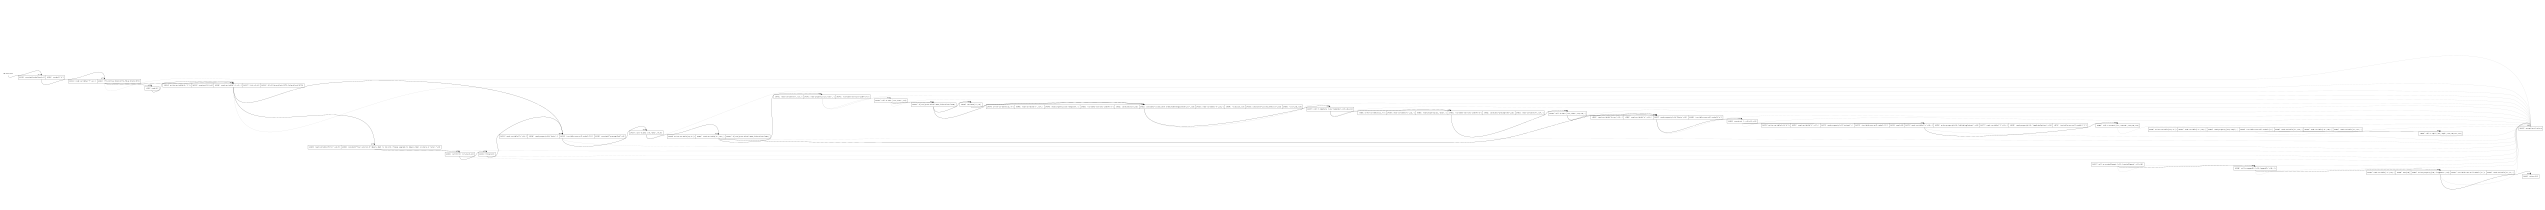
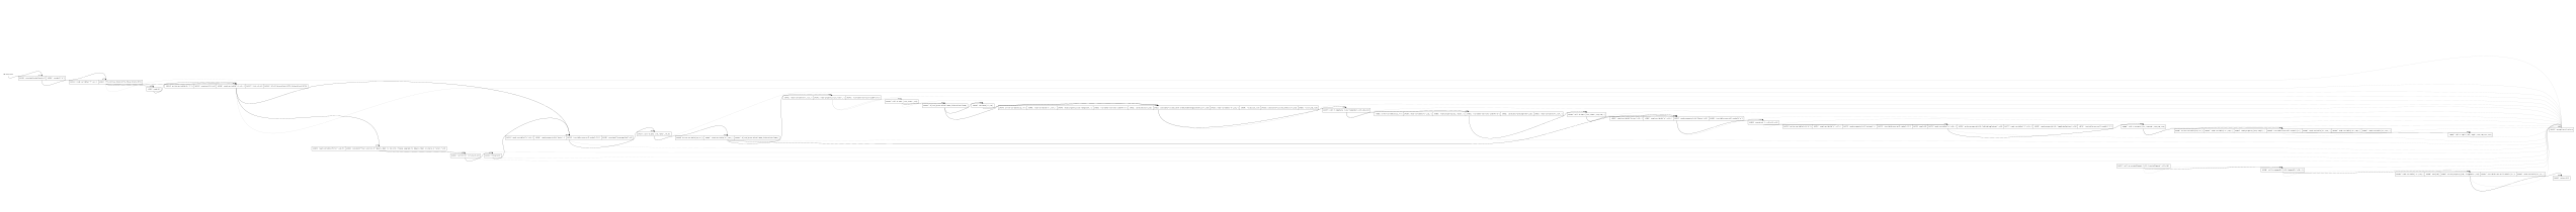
  digraph {
    fontname="Source Code Pro"
    rankdir=LR
    node [fontname="Source Code Pro" shape=record]
    edge [fontname="Source Code Pro" headport=n tailport=s]
    BB_entry382 [shape=none]
    n2 [label="{14319: constant[undefined,v1]|14320: vardecl['h']}"]
    n3 [label="{14321: read-variable['f',v2,-]|14322: if[v2](true-block:4774,false-block:4773)}"]
    n4 [label="{14324: write-variable[v2,'f']*|14325: constant[2.0,v4]|14326: read-variable['a',v5,-]|14327: \>[v4,v5,v3]|14328: if[v3](true-block:4775,false-block:4778)}"]
    n5 [label="{14323: new[v2]}"]
    n6 [label="{14405: exceptional-return}"]
    n7 [label="{14329: read-variable['Error',v8,v7]|14330: constant[\"Your version of jQuery.tmpl is too old. Please upgrade to jQuery.tmpl 1.0.0pre or later.\",v9]}"]
    n8 [label="{14333: read-variable['b',v8,-]|14334: read-property[v8,'data',-]|14335: \<variable-non-null-undef\>['b']|14336: constant[\"precompiled\",v9]}"]
    n9 [label="{14331: call-Error [v7,v8,v9,v6]}"]
    n10 [label="{14337: call-b.data [v8,'data',v9,v6]}"]
    n11 [label="{14332: throw[v6]*}"]
    n12 [label="{14338: write-variable[v6,'h']*|14339: read-variable['h',v10,-]|14340: if[v10](true-block:4789,false-block:4781)}"]
    n13 [label="{14365: read-variable['Array',v12,-]|14366: read-variable['e',v14,-]|14367: read-property[v14,'$data',v13]|14368: \<variable-non-null-undef\>['e']}"]
    n14 [label="{14341: read-variable['b',v13,-]|14342: read-property[v13,'text',-]|14343: \<variable-non-null-undef\>['b']}"]
    n15 [label="{14369: construct [-,v12,v13,v11]}"]
    n16 [label="{14344: call-b.text [v13,'text',v11]}"]
    n17 [label="{14370: write-variable[v11,'b']*|14371: read-variable['t',v17,-]|14372: read-property[v17,'extend',-]|14373: \<variable-non-null-undef\>['t']|14374: new[v18]|14375: read-variable['e',v19,-]|14376: write-property[v18,'koBindingContext',v19]|14377: read-variable['f',v21,-]|14378: read-property[v21,'templateOptions',v20]|14379: \<variable-non-null-undef\>['f']}"]
    n18 [label="{14345: if[v11](true-block:4785,false-block:4784)}"]
    n19 [label="{14347: write-variable[v11,'h']|14348: read-variable['t',v14,-]|14349: read-property[v14,'template',-]|14350: \<variable-non-null-undef\>['t']|14351: constant[null,v15]|14352: constant[\"\\\{\\\{ko_with $item.koBindingContext\\\}\\\}\",v19]|14353: read-variable['h',v20,-]|14354: +[v19,v20,v17]|14355: constant[\"\\\{\\\{/ko_with\\\}\\\}\",v18]|14356: +[v17,v18,v16]}"]
    n20 [label="{14346: constant[\"\",v11]}"]
    n21 [label="{14357: call-t.template [v14,'template',v15,v16,v12]}"]
    n22 [label="{14358: write-variable[v12,'h']|14359: read-variable['b',v22,-]|14360: read-property[v22,'data',-]|14361: \<variable-non-null-undef\>['b']|14362: constant[\"precompiled\",v23]|14363: read-variable['h',v24,-]}"]
    n23 [label="{14364: call-b.data [v22,'data',v23,v24,-]}"]
    n24 [label="{14380: call-t.extend [v17,'extend',v18,v20,v15]}"]
    n25 [label="{14381: write-variable[v15,'e']*|14382: read-variable['t',v24,-]|14383: read-property[v24,'tmpl',-]|14384: \<variable-non-null-undef\>['t']|14385: read-variable['h',v25,-]|14386: read-variable['b',v26,-]|14387: read-variable['e',v27,-]}"]
    n26 [label="{14388: call-t.tmpl [v24,'tmpl',v25,v26,v27,v22]}"]
    n27 [label="{14397: call-w.createElement [v32,'createElement',v33,v30]}"]
    n28 [label="{14398: call-e.appendTo [v29,'appendTo',v30,-]*}"]
    n29 [label="{14399: read-variable['t',v35,-]|14400: new[v34]|14401: write-property[v35,'fragments',v34]|14402: \<variable-non-null-undef\>['t']*|14403: read-variable['e',v1,-]}"]
    n30 [label="{14404: return[v1]}"]
    BB_entry382 -> n2 [headlabel="    4771"]
    n2 -> n3 [headlabel="      4772"]
    n3 -> n4 [headlabel="      4774"]
    n3 -> n5 [headlabel="      4773"]
    n3 -> n6 [color=gray headlabel="      4800"]
    n4 -> n6 [color=gray]
    n4 -> n7 [headlabel="      4775"]
    n4 -> n8 [headlabel="      4778"]
    n5 -> n4
    n7 -> n6 [color=gray]
    n7 -> n9 [headlabel="      4776"]
    n8 -> n6 [color=gray]
    n8 -> n10 [headlabel="      4779"]
    n9 -> n6 [color=gray]
    n9 -> n11 [headlabel="      4777"]
    n10 -> n6 [color=gray]
    n10 -> n12 [headlabel="      4780"]
    n11 -> n6 [color=gray]
    n11 -> n8
    n12 -> n6 [color=gray]
    n12 -> n13 [headlabel="      4789"]
    n12 -> n14 [headlabel="      4781"]
    n13 -> n6 [color=gray]
    n13 -> n15 [headlabel="      4790"]
    n14 -> n6 [color=gray]
    n14 -> n16 [color=gray headlabel="      4782"]
    n15 -> n6 [color=gray]
    n15 -> n17 [headlabel="      4791"]
    n16 -> n6 [color=gray]
    n16 -> n18 [headlabel="      4783"]
    n17 -> n6 [color=gray]
    n17 -> n24 [headlabel="      4792"]
    n18 -> n19 [headlabel="      4785"]
    n18 -> n20 [headlabel="      4784"]
    n19 -> n6 [color=gray]
    n19 -> n21 [headlabel="      4786"]
    n20 -> n19
    n21 -> n6 [color=gray]
    n21 -> n22 [headlabel="      4787"]
    n22 -> n23 [headlabel="      4788"]
    n23 -> n6 [color=gray]
    n23 -> n13
    n24 -> n6 [color=gray]
+   n24 -> n25 [headlabel="      4793"]
    n25 -> n6 [color=gray]
    n25 -> n26 [headlabel="      4794"]
    n26 -> n6 [color=gray]
    n27 -> n6 [color=gray]
    n27 -> n28 [headlabel="      4797"]
    n28 -> n6 [color=gray]
    n28 -> n29 [headlabel="      4798"]
    n29 -> n6 [color=gray]
    n29 -> n30 [headlabel="      4799"]
  }
